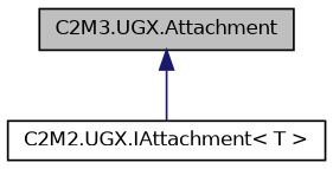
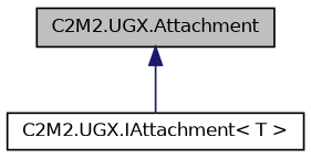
  digraph {
    fontname="DejaVu Sans"
    node [color=black fontname="DejaVu Sans" fontsize=10 shape=record style=filled]
-   n1 [fillcolor=grey75 fontcolor=black height=0.2 label="C2M3.UGX.Attachment" width=0.4]
+   n1 [fillcolor=grey75 fontcolor=black height=0.2 label="C2M2.UGX.Attachment" width=0.4]
    n2 [fillcolor=white height=0.2 label="C2M2.UGX.IAttachment\< T \>" width=0.4]
    n1 -> n2 [color=midnightblue dir=back fontname="DejaVu Sans" fontsize=10 labelfontname=Helvetica labelfontsize=10 style=solid]
  }
